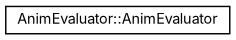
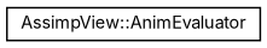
  digraph {
    rankdir=LR
    fontname=Inter
-   n1 [color=black fillcolor=white fontname=Inter fontsize=10 height=0.2 label="AnimEvaluator::AnimEvaluator" shape=record style=filled width=0.4]
+   n1 [color=black fillcolor=white fontname=Inter fontsize=10 height=0.2 label="AssimpView::AnimEvaluator" shape=record style=filled width=0.4]
  }
